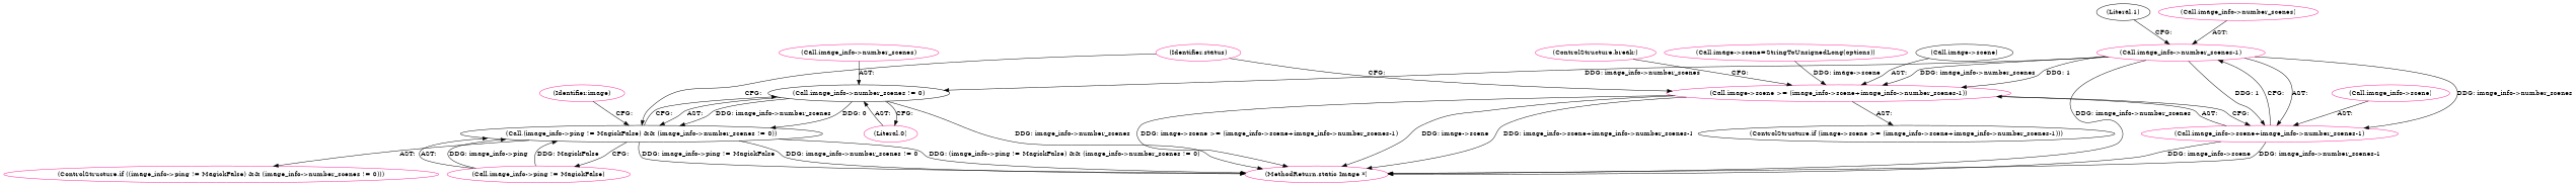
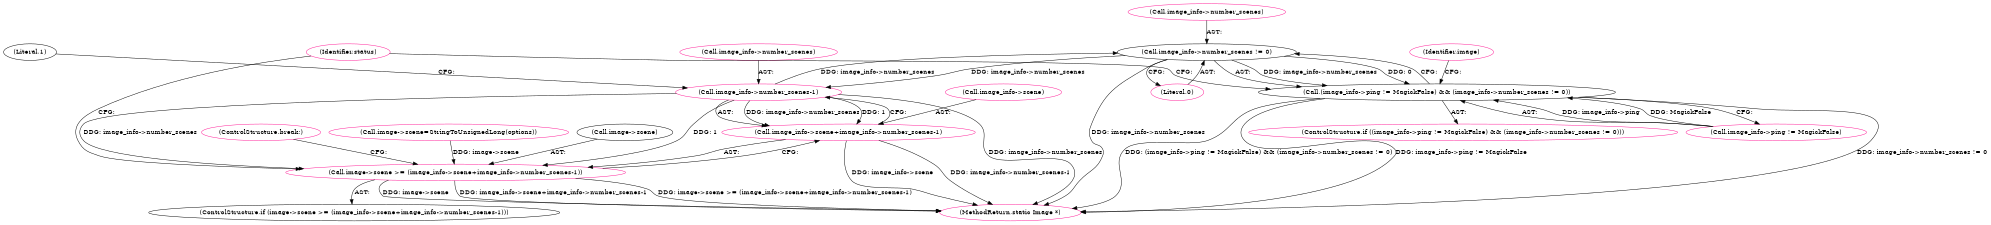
  digraph {
    node [color=deeppink]
    n1 [color=black label="(Call,image_info->number_scenes != 0)"]
    n2 [label="(Call,image_info->number_scenes-1)"]
    n3 [color=black label="(Call,(image_info->ping != MagickFalse) && (image_info->number_scenes != 0))"]
    n4 [label="(MethodReturn,static Image *)"]
    n5 [label="(Literal,0)"]
    n6 [label="(Call,image->scene >= (image_info->scene+image_info->number_scenes-1))"]
    n7 [label="(Call,image_info->scene+image_info->number_scenes-1)"]
    n8 [label="(ControlStructure,if ((image_info->ping != MagickFalse) && (image_info->number_scenes != 0)))"]
    n9 [label="(Call,image_info->ping != MagickFalse)"]
    n10 [color=black label="(ControlStructure,if (image->scene >= (image_info->scene+image_info->number_scenes-1)))"]
    n11 [color=black label="(Literal,1)"]
    n12 [label="(Call,image_info->scene)"]
    n13 [label="(Call,image_info->number_scenes)"]
    n14 [label="(ControlStructure,break;)"]
    n15 [label="(Identifier,status)"]
    n16 [label="(Call,image->scene=StringToUnsignedLong(options))"]
    n17 [color=black label="(Call,image->scene)"]
    n18 [label="(Identifier,image)"]
    n19 [label="(Call,image_info->number_scenes)"]
+   n1 -> n2 [label="DDG: image_info->number_scenes"]
    n1 -> n3 [label="AST: "]
    n1 -> n3 [label="DDG: image_info->number_scenes"]
    n1 -> n3 [label="DDG: 0"]
    n1 -> n4 [label="DDG: image_info->number_scenes"]
    n1 -> n5 [label="CFG: "]
    n2 -> n1 [label="DDG: image_info->number_scenes"]
    n2 -> n4 [label="DDG: image_info->number_scenes"]
    n2 -> n6 [label="DDG: image_info->number_scenes"]
    n2 -> n6 [label="DDG: 1"]
    n2 -> n7 [label="AST: "]
    n2 -> n7 [label="DDG: image_info->number_scenes"]
    n2 -> n7 [label="DDG: 1"]
    n3 -> n1 [label="CFG: "]
    n3 -> n4 [label="DDG: image_info->ping != MagickFalse"]
    n3 -> n4 [label="DDG: image_info->number_scenes != 0"]
    n3 -> n4 [label="DDG: (image_info->ping != MagickFalse) && (image_info->number_scenes != 0)"]
    n3 -> n8 [label="AST: "]
    n3 -> n9 [label="CFG: "]
    n5 -> n1 [label="AST: "]
    n6 -> n4 [label="DDG: image->scene"]
    n6 -> n4 [label="DDG: image_info->scene+image_info->number_scenes-1"]
    n6 -> n4 [label="DDG: image->scene >= (image_info->scene+image_info->number_scenes-1)"]
    n6 -> n7 [label="CFG: "]
    n6 -> n10 [label="AST: "]
    n7 -> n2 [label="CFG: "]
    n7 -> n4 [label="DDG: image_info->scene"]
    n7 -> n4 [label="DDG: image_info->number_scenes-1"]
    n7 -> n6 [label="AST: "]
    n9 -> n3 [label="AST: "]
    n9 -> n3 [label="DDG: image_info->ping"]
    n9 -> n3 [label="DDG: MagickFalse"]
    n11 -> n2 [label="CFG: "]
    n12 -> n7 [label="AST: "]
    n13 -> n2 [label="AST: "]
    n14 -> n6 [label="CFG: "]
    n15 -> n3 [label="CFG: "]
    n15 -> n6 [label="CFG: "]
    n16 -> n6 [label="DDG: image->scene"]
    n17 -> n6 [label="AST: "]
    n18 -> n3 [label="CFG: "]
    n19 -> n1 [label="AST: "]
  }
